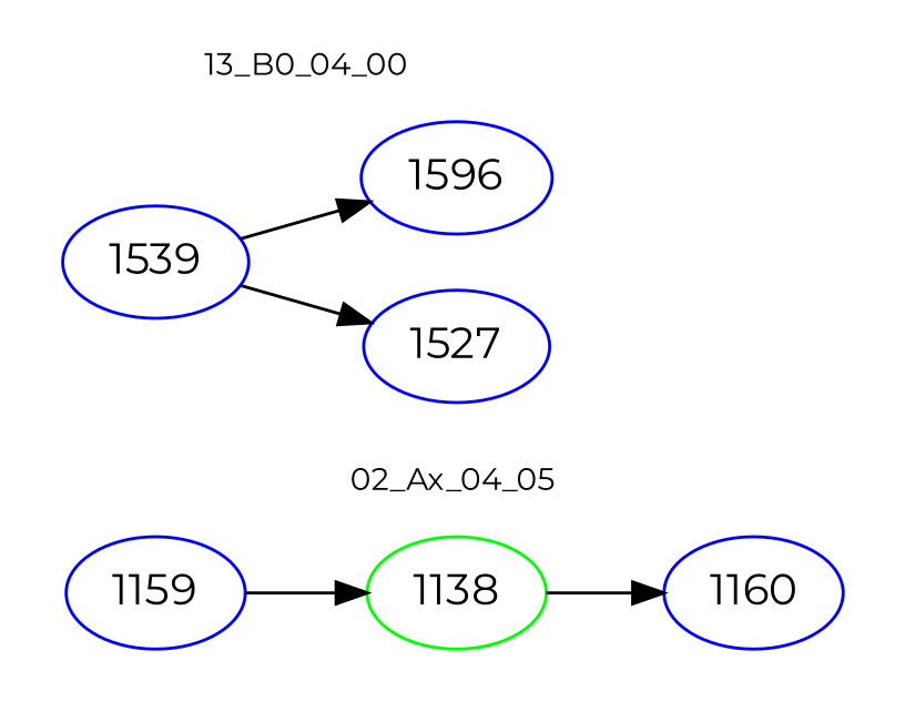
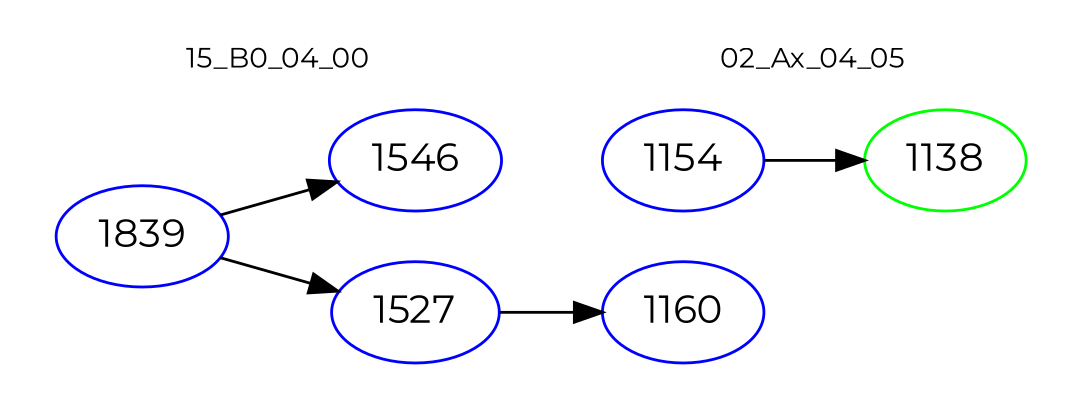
  digraph {
    fontname=Montserrat
    rankdir=LR
    node [color=blue fontname=Montserrat]
    edge [color=black fontname=Montserrat]
-   n1 [label=1159]
+   n1 [label=1154]
    n2 [color=green label=1138]
    n3 [label=1160]
-   n4 [label=1539]
+   n4 [label=1839]
    n5 [label=1527]
-   n6 [label=1596]
+   n6 [label=1546]
    subgraph cluster_1 {
      color=white
      fontsize=10
      label="02_Ax_04_05"
      n1
      n2
      n3
    }
    subgraph cluster_2 {
      color=white
      fontsize=10
-     label="13_B0_04_00"
+     label="15_B0_04_00"
      n4
      n5
      n6
    }
    n1 -> n2
-   n2 -> n3
+   n5 -> n3
    n4 -> n5
    n4 -> n6
  }
